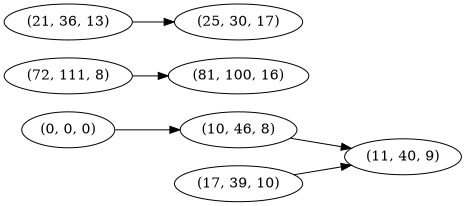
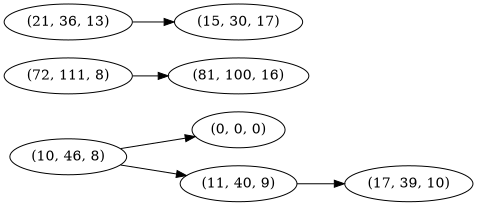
  digraph {
    rankdir=LR
    "(0, 0, 0)"
    "(10, 46, 8)"
    "(11, 40, 9)"
    n4 [label="(81, 100, 16)"]
    "(72, 111, 8)"
    "(17, 39, 10)"
    "(21, 36, 13)"
-   "(25, 30, 17)"
-   "(0, 0, 0)" -> "(10, 46, 8)"
+   "(25, 30, 17)" [label="(15, 30, 17)"]
+   "(10, 46, 8)" -> "(0, 0, 0)"
    "(10, 46, 8)" -> "(11, 40, 9)"
-   "(17, 39, 10)" -> "(11, 40, 9)"
+   "(11, 40, 9)" -> "(17, 39, 10)"
    "(72, 111, 8)" -> n4
    "(21, 36, 13)" -> "(25, 30, 17)"
  }
